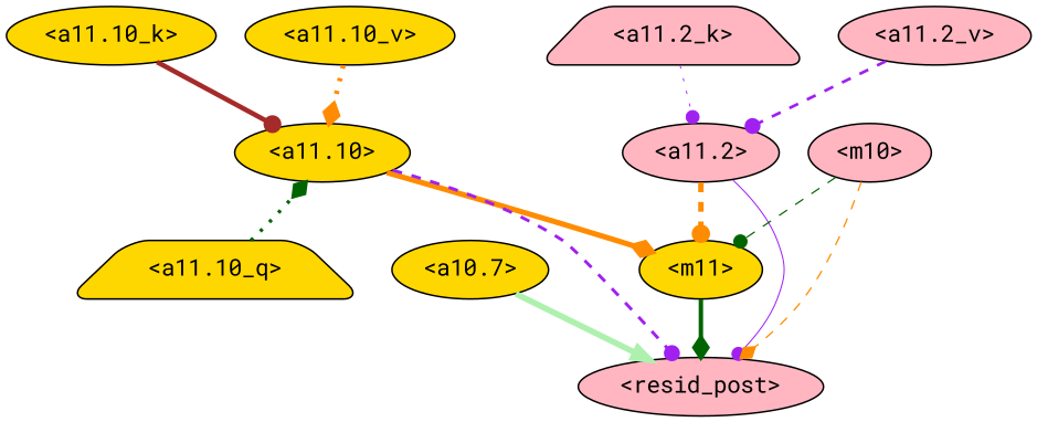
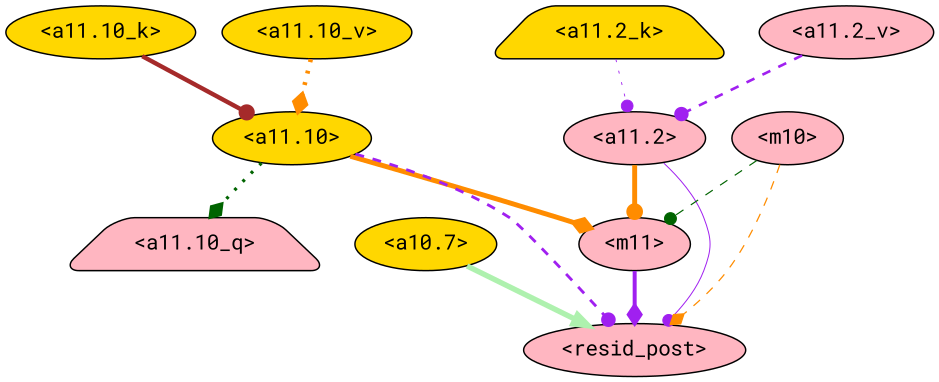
  strict digraph {
    fontname="Roboto Mono"
    splines=true
    node [color=black fillcolor=gold fontname="Roboto Mono" shape=ellipse style="filled, rounded"]
    edge [arrowhead=dot color=purple fontname="Roboto Mono" style=bold]
-   "<m11>"
+   "<m11>" [fillcolor=lightpink]
    "<resid_post>" [fillcolor=lightpink]
    "<a11.10>"
    "<a11.2>" [fillcolor=lightpink]
    "<m10>" [fillcolor=lightpink]
    "<a10.7>"
-   "<a11.10_q>" [shape=trapezium]
+   "<a11.10_q>" [fillcolor=lightpink shape=trapezium]
    "<a11.10_k>"
-   "<a11.2_k>" [fillcolor=lightpink shape=trapezium]
+   "<a11.2_k>" [shape=trapezium]
    "<a11.10_v>"
    "<a11.2_v>" [fillcolor=lightpink]
-   "<m11>" -> "<resid_post>" [arrowhead=diamond color=darkgreen penwidth=2.702841281890869]
+   "<m11>" -> "<resid_post>" [arrowhead=diamond penwidth=2.702841281890869]
    "<a11.10>" -> "<m11>" [arrowhead=diamond color=darkorange penwidth=3.3565988540649414]
    "<a11.10>" -> "<resid_post>" [penwidth=1.9347846508026123 style=dashed]
-   "<a11.2>" -> "<m11>" [color=darkorange penwidth=3.357710838317871 style=dashed]
+   "<a11.2>" -> "<m11>" [color=darkorange penwidth=3.357710838317871]
    "<a11.2>" -> "<resid_post>" [penwidth=0.6756799221038818]
    "<m10>" -> "<m11>" [color=darkgreen penwidth=0.7995781898498535 style=dashed]
    "<m10>" -> "<resid_post>" [arrowhead=diamond color=darkorange penwidth=0.84842848777771 style=dashed]
    "<a10.7>" -> "<resid_post>" [color="#aef1ae" penwidth=3.701959013938904 arrowhead="" style=""]
-   "<a11.10_q>" -> "<a11.10>" [arrowhead=diamond color=darkgreen penwidth=2.230653762817383 style=dotted]
+   "<a11.10>" -> "<a11.10_q>" [arrowhead=diamond color=darkgreen penwidth=2.230653762817383 style=dotted]
    "<a11.10_k>" -> "<a11.10>" [color=brown penwidth=3.010073661804199]
    "<a11.2_k>" -> "<a11.2>" [penwidth=0.6 style=dotted]
    "<a11.10_v>" -> "<a11.10>" [arrowhead=diamond color=darkorange penwidth=3.0961761474609375 style=dotted]
    "<a11.2_v>" -> "<a11.2>" [penwidth=1.7951231002807617 style=dashed]
  }
